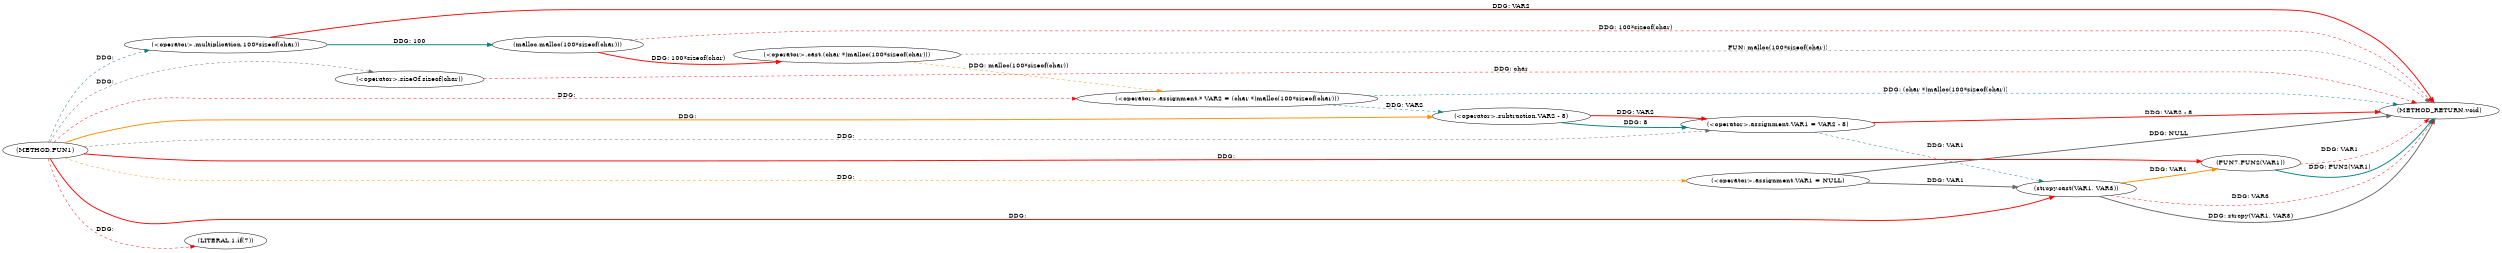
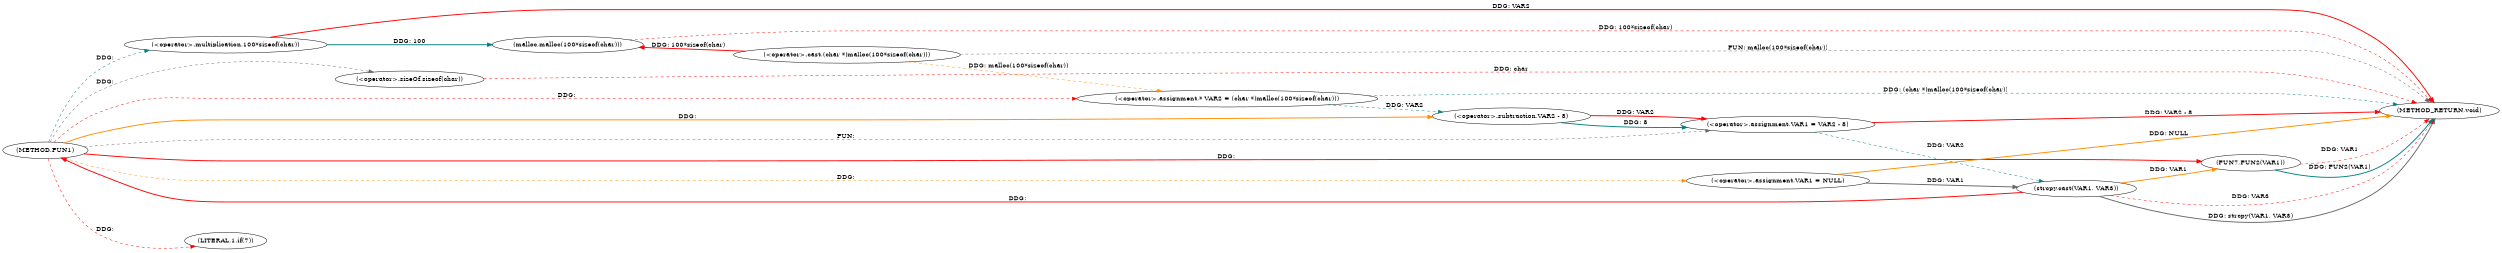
  digraph {
    rankdir=LR
    edge [color=red style=dashed]
    n1 [label="(METHOD,FUN1)"]
    n2 [label="(<operator>.assignment,VAR1 = NULL)"]
    n3 [label="(LITERAL,1,if(7))"]
    n4 [label="(<operator>.assignment,* VAR2 = (char *)malloc(100*sizeof(char)))"]
    n5 [label="(<operator>.multiplication,100*sizeof(char))"]
    n6 [label="(<operator>.sizeOf,sizeof(char))"]
    n7 [label="(<operator>.assignment,VAR1 = VAR2 - 8)"]
    n8 [label="(<operator>.subtraction,VAR2 - 8)"]
    n9 [label="(strcpy,cast(VAR1, VAR3))"]
    n10 [label="(FUN7,FUN2(VAR1))"]
    n11 [label="(METHOD_RETURN,void)"]
    n12 [label="(malloc,malloc(100*sizeof(char)))"]
    n13 [label="(<operator>.cast,(char *)malloc(100*sizeof(char)))"]
    n1 -> n2 [color=darkorange label="DDG: "]
    n1 -> n3 [label="DDG: "]
    n1 -> n4 [label="DDG: "]
    n1 -> n5 [color=teal label="DDG: "]
    n1 -> n6 [color=gray40 label="DDG: "]
-   n1 -> n7 [color=gray40 label="DDG: "]
+   n1 -> n7 [color=gray40 label="FUN: "]
    n1 -> n8 [color=darkorange label="DDG: " style=bold]
-   n1 -> n9 [label="DDG: " style=bold]
+   n9 -> n1 [label="DDG: " style=bold]
    n1 -> n10 [label="DDG: " style=bold]
    n2 -> n9 [color=gray40 label="DDG: VAR1" style=bold]
-   n2 -> n11 [color=gray40 label="DDG: NULL" style=bold]
+   n2 -> n11 [color=darkorange label="DDG: NULL" style=bold]
    n4 -> n8 [color=teal label="DDG: VAR2"]
    n4 -> n11 [color=teal label="DDG: (char *)malloc(100*sizeof(char))"]
    n5 -> n11 [label="DDG: VAR2" style=bold]
    n5 -> n12 [color=teal label="DDG: 100" style=bold]
    n6 -> n11 [label="DDG: char"]
-   n7 -> n9 [color=teal label="DDG: VAR1"]
+   n7 -> n9 [color=teal label="DDG: VAR2"]
    n7 -> n11 [label="DDG: VAR2 - 8" style=bold]
    n8 -> n7 [label="DDG: VAR2" style=bold]
    n8 -> n7 [color=teal label="DDG: 8" style=bold]
    n9 -> n10 [color=darkorange label="DDG: VAR1" style=bold]
    n9 -> n11 [color=gray40 label="DDG: strcpy(VAR1, VAR3)" style=bold]
    n9 -> n11 [label="DDG: VAR3"]
    n10 -> n11 [color=teal label="DDG: FUN2(VAR1)" style=bold]
    n10 -> n11 [label="DDG: VAR1"]
    n12 -> n11 [label="DDG: 100*sizeof(char)"]
-   n12 -> n13 [label="DDG: 100*sizeof(char)" style=bold]
+   n13 -> n12 [label="DDG: 100*sizeof(char)" style=bold]
    n13 -> n4 [color=darkorange label="DDG: malloc(100*sizeof(char))"]
    n13 -> n11 [color=gray40 label="FUN: malloc(100*sizeof(char))"]
  }
